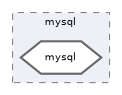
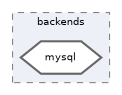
  digraph {
    compound=true
    rankdir=LR
    n1 [color=gray40 fillcolor=white fontname=Helvetica fontsize=10 height=0.2 label=mysql shape=hexagon style="filled,bold" width=0.4]
    subgraph cluster_1 {
      bgcolor="#edf0f7"
      fontname=Helvetica
      fontsize=10
-     label=mysql
+     label=backends
      pencolor=grey50
      style="filled,dashed"
      n1
    }
  }
